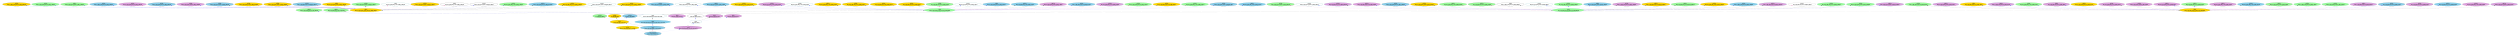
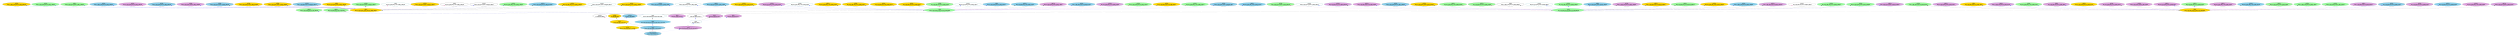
  digraph {
    fontname=Oswald
    rankdir=BT
    node [color=teal fillcolor=palegreen fontname=Oswald style=filled]
    edge [color=blue fontname=Oswald style=dotted]
-   n1 [color=black label="<spriteset>\nss_tail_light_16px_unflipped"]
+   n1 [color=black fillcolor=white label="<spriteset>\nss_tail_light_16px_unflipped"]
    n2 [color=black fillcolor=gold label="<spriteset>\nss_tail_light_16px_flipped"]
    n3 [color=black fillcolor=skyblue label="<spriteset>\nss_tail_light_empty_unflipped"]
    n4 [color=black fillcolor=gold label="<switch>\nswitch_graphics_layer_tail_light_16px"]
    n5 [color=gray40 fillcolor=plum label="<switch>\nswitch_cargo_capacity_by_cargo_0"]
    n6 [color=black fillcolor=white label="<switch>\nswitch_cargo_capacity_by_cargo_1"]
    n7 [color=black fillcolor=plum label="<switch>\nswitch_cargo_capacity_by_cargo_2"]
    n8 [color=gray40 fillcolor=plum label="<switch>\nswitch_cargo_capacity_by_cargo_3"]
    n9 [fillcolor=white label="<switch>\nswitch_cargo_capacity"]
    n10 [color=gray40 label="<spriteset>\ndump_car_high_side_pony_gen_3A_ss_empty_unflipped"]
    n11 [color=black fillcolor=gold label="<spriteset>\ndump_car_high_side_pony_gen_3A_ss_loading_0_unflipped"]
    n12 [color=black label="<spriteset>\ndump_car_high_side_pony_gen_3A_ss_loaded_0_unflipped"]
    n13 [label="<spriteset>\ndump_car_high_side_pony_gen_3A_ss_loading_1_unflipped"]
    n14 [fillcolor=white label="<spriteset>\ndump_car_high_side_pony_gen_3A_ss_loaded_1_unflipped"]
    n15 [color=gray40 label="<spriteset>\ndump_car_high_side_pony_gen_3A_ss_loading_2_unflipped"]
    n16 [fillcolor=plum label="<spriteset>\ndump_car_high_side_pony_gen_3A_ss_loaded_2_unflipped"]
    n17 [color=gray40 fillcolor=skyblue label="<spriteset>\ndump_car_high_side_pony_gen_3A_ss_loading_3_unflipped"]
    n18 [color=gray40 fillcolor=plum label="<spriteset>\ndump_car_high_side_pony_gen_3A_ss_loaded_3_unflipped"]
    n19 [color=gray40 fillcolor=plum label="<spriteset>\ndump_car_high_side_pony_gen_3A_ss_loading_4_unflipped"]
    n20 [color=black fillcolor=skyblue label="<spriteset>\ndump_car_high_side_pony_gen_3A_ss_loaded_4_unflipped"]
    n21 [color=black fillcolor=skyblue label="<spriteset>\ndump_car_high_side_pony_gen_3A_ss_loading_5_unflipped"]
    n22 [color=black fillcolor=gold label="<spriteset>\ndump_car_high_side_pony_gen_3A_ss_loaded_5_unflipped"]
    n23 [color=gray40 fillcolor=plum label="<spriteset>\ndump_car_high_side_pony_gen_3A_ss_loading_6_unflipped"]
    n24 [color=gray40 label="<spriteset>\ndump_car_high_side_pony_gen_3A_ss_loaded_6_unflipped"]
    n25 [color=black fillcolor=skyblue label="<spriteset>\ndump_car_high_side_pony_gen_3A_ss_loading_7_unflipped"]
    n26 [color=black label="<spriteset>\ndump_car_high_side_pony_gen_3A_ss_loaded_7_unflipped"]
    n27 [color=gray40 fillcolor=gold label="<spriteset>\ndump_car_high_side_pony_gen_3A_ss_loading_8_unflipped"]
    n28 [color=black fillcolor=white label="<spriteset>\ndump_car_high_side_pony_gen_3A_ss_loaded_8_unflipped"]
    n29 [color=black fillcolor=gold label="<spriteset>\ndump_car_high_side_pony_gen_3A_ss_loading_9_unflipped"]
    n30 [fillcolor=white label="<spriteset>\ndump_car_high_side_pony_gen_3A_ss_loaded_9_unflipped"]
    n31 [color=black fillcolor=skyblue label="<spriteset>\ndump_car_high_side_pony_gen_3A_ss_loading_10_unflipped"]
    n32 [label="<spriteset>\ndump_car_high_side_pony_gen_3A_ss_loaded_10_unflipped"]
    n33 [color=gray40 fillcolor=gold label="<spriteset>\ndump_car_high_side_pony_gen_3A_ss_loading_11_unflipped"]
    n34 [color=gray40 fillcolor=skyblue label="<spriteset>\ndump_car_high_side_pony_gen_3A_ss_loaded_11_unflipped"]
    n35 [label="<spriteset>\ndump_car_high_side_pony_gen_3A_ss_loading_12_unflipped"]
    n36 [color=black fillcolor=plum label="<spriteset>\ndump_car_high_side_pony_gen_3A_ss_loaded_12_unflipped"]
    n37 [fillcolor=white label="<spriteset>\ndump_car_high_side_pony_gen_3A_ss_loading_13_unflipped"]
    n38 [color=black fillcolor=gold label="<spriteset>\ndump_car_high_side_pony_gen_3A_ss_loaded_13_unflipped"]
    n39 [color=black fillcolor=gold label="<spriteset>\ndump_car_high_side_pony_gen_3A_ss_loading_14_unflipped"]
    n40 [color=gray40 label="<spriteset>\ndump_car_high_side_pony_gen_3A_ss_loaded_14_unflipped"]
    n41 [color=black fillcolor=white label="<spriteset>\ndump_car_high_side_pony_gen_3A_ss_loading_15_unflipped"]
    n42 [color=gray40 fillcolor=gold label="<spriteset>\ndump_car_high_side_pony_gen_3A_ss_loaded_15_unflipped"]
    n43 [color=black fillcolor=white label="<spriteset>\ndump_car_high_side_pony_gen_3A_ss_loading_16_unflipped"]
    n44 [fillcolor=skyblue label="<spriteset>\ndump_car_high_side_pony_gen_3A_ss_loaded_16_unflipped"]
    n45 [color=gray40 label="<spriteset>\ndump_car_high_side_pony_gen_3A_ss_loading_17_unflipped"]
    n46 [fillcolor=plum label="<spriteset>\ndump_car_high_side_pony_gen_3A_ss_loaded_17_unflipped"]
    n47 [fillcolor=skyblue label="<spriteset>\ndump_car_high_side_pony_gen_3A_ss_loading_18_unflipped"]
    n48 [color=gray40 fillcolor=white label="<spriteset>\ndump_car_high_side_pony_gen_3A_ss_loaded_18_unflipped"]
    n49 [fillcolor=gold label="<spriteset>\ndump_car_high_side_pony_gen_3A_ss_loading_19_unflipped"]
    n50 [label="<spriteset>\ndump_car_high_side_pony_gen_3A_ss_loaded_19_unflipped"]
    n51 [fillcolor=white label="<spriteset>\ndump_car_high_side_pony_gen_3A_ss_loading_20_unflipped"]
    n52 [label="<spriteset>\ndump_car_high_side_pony_gen_3A_ss_loaded_20_unflipped"]
    n53 [fillcolor=gold label="<spriteset>\ndump_car_high_side_pony_gen_3A_ss_loading_21_unflipped"]
    n54 [fillcolor=plum label="<spriteset>\ndump_car_high_side_pony_gen_3A_ss_loaded_21_unflipped"]
    n55 [color=gray40 label="<spriteset>\ndump_car_high_side_pony_gen_3A_ss_empty_flipped"]
    n56 [color=gray40 fillcolor=skyblue label="<spriteset>\ndump_car_high_side_pony_gen_3A_ss_loading_0_flipped"]
    n57 [color=gray40 label="<spriteset>\ndump_car_high_side_pony_gen_3A_ss_loaded_0_flipped"]
    n58 [fillcolor=white label="<spriteset>\ndump_car_high_side_pony_gen_3A_ss_loading_1_flipped"]
    n59 [fillcolor=plum label="<spriteset>\ndump_car_high_side_pony_gen_3A_ss_loaded_1_flipped"]
    n60 [color=gray40 fillcolor=skyblue label="<spriteset>\ndump_car_high_side_pony_gen_3A_ss_loading_2_flipped"]
    n61 [color=gray40 fillcolor=gold label="<spriteset>\ndump_car_high_side_pony_gen_3A_ss_loaded_2_flipped"]
    n62 [fillcolor=gold label="<spriteset>\ndump_car_high_side_pony_gen_3A_ss_loading_3_flipped"]
    n63 [fillcolor=plum label="<spriteset>\ndump_car_high_side_pony_gen_3A_ss_loaded_3_flipped"]
    n64 [color=black fillcolor=plum label="<spriteset>\ndump_car_high_side_pony_gen_3A_ss_loading_4_flipped"]
    n65 [color=gray40 label="<spriteset>\ndump_car_high_side_pony_gen_3A_ss_loaded_4_flipped"]
    n66 [fillcolor=white label="<spriteset>\ndump_car_high_side_pony_gen_3A_ss_loading_5_flipped"]
    n67 [color=black fillcolor=plum label="<spriteset>\ndump_car_high_side_pony_gen_3A_ss_loaded_5_flipped"]
    n68 [color=gray40 fillcolor=gold label="<spriteset>\ndump_car_high_side_pony_gen_3A_ss_loading_6_flipped"]
    n69 [fillcolor=gold label="<spriteset>\ndump_car_high_side_pony_gen_3A_ss_loaded_6_flipped"]
    n70 [color=black fillcolor=gold label="<spriteset>\ndump_car_high_side_pony_gen_3A_ss_loading_7_flipped"]
    n71 [color=gray40 fillcolor=plum label="<spriteset>\ndump_car_high_side_pony_gen_3A_ss_loaded_7_flipped"]
    n72 [fillcolor=gold label="<spriteset>\ndump_car_high_side_pony_gen_3A_ss_loading_8_flipped"]
    n73 [color=gray40 fillcolor=plum label="<spriteset>\ndump_car_high_side_pony_gen_3A_ss_loaded_8_flipped"]
    n74 [fillcolor=gold label="<spriteset>\ndump_car_high_side_pony_gen_3A_ss_loading_9_flipped"]
    n75 [color=gray40 fillcolor=plum label="<spriteset>\ndump_car_high_side_pony_gen_3A_ss_loaded_9_flipped"]
    n76 [color=black label="<spriteset>\ndump_car_high_side_pony_gen_3A_ss_loading_10_flipped"]
    n77 [color=gray40 label="<spriteset>\ndump_car_high_side_pony_gen_3A_ss_loaded_10_flipped"]
    n78 [fillcolor=white label="<spriteset>\ndump_car_high_side_pony_gen_3A_ss_loading_11_flipped"]
    n79 [color=black fillcolor=plum label="<spriteset>\ndump_car_high_side_pony_gen_3A_ss_loaded_11_flipped"]
    n80 [color=gray40 fillcolor=skyblue label="<spriteset>\ndump_car_high_side_pony_gen_3A_ss_loading_12_flipped"]
    n81 [fillcolor=skyblue label="<spriteset>\ndump_car_high_side_pony_gen_3A_ss_loaded_12_flipped"]
    n82 [fillcolor=skyblue label="<spriteset>\ndump_car_high_side_pony_gen_3A_ss_loading_13_flipped"]
    n83 [color=black label="<spriteset>\ndump_car_high_side_pony_gen_3A_ss_loaded_13_flipped"]
    n84 [color=gray40 fillcolor=plum label="<spriteset>\ndump_car_high_side_pony_gen_3A_ss_loading_14_flipped"]
    n85 [label="<spriteset>\ndump_car_high_side_pony_gen_3A_ss_loaded_14_flipped"]
    n86 [color=gray40 fillcolor=skyblue label="<spriteset>\ndump_car_high_side_pony_gen_3A_ss_loading_15_flipped"]
    n87 [label="<spriteset>\ndump_car_high_side_pony_gen_3A_ss_loaded_15_flipped"]
    n88 [fillcolor=plum label="<spriteset>\ndump_car_high_side_pony_gen_3A_ss_loading_16_flipped"]
    n89 [fillcolor=plum label="<spriteset>\ndump_car_high_side_pony_gen_3A_ss_loaded_16_flipped"]
    n90 [color=gray40 label="<spriteset>\ndump_car_high_side_pony_gen_3A_ss_loading_17_flipped"]
    n91 [color=black fillcolor=skyblue label="<spriteset>\ndump_car_high_side_pony_gen_3A_ss_loaded_17_flipped"]
    n92 [color=gray40 fillcolor=gold label="<spriteset>\ndump_car_high_side_pony_gen_3A_ss_loading_18_flipped"]
    n93 [color=black fillcolor=plum label="<spriteset>\ndump_car_high_side_pony_gen_3A_ss_loaded_18_flipped"]
    n94 [label="<spriteset>\ndump_car_high_side_pony_gen_3A_ss_loading_19_flipped"]
    n95 [fillcolor=skyblue label="<spriteset>\ndump_car_high_side_pony_gen_3A_ss_loaded_19_flipped"]
    n96 [color=black fillcolor=skyblue label="<spriteset>\ndump_car_high_side_pony_gen_3A_ss_loading_20_flipped"]
    n97 [color=gray40 fillcolor=plum label="<spriteset>\ndump_car_high_side_pony_gen_3A_ss_loaded_20_flipped"]
    n98 [fillcolor=skyblue label="<spriteset>\ndump_car_high_side_pony_gen_3A_ss_loading_21_flipped"]
    n99 [fillcolor=plum label="<spriteset>\ndump_car_high_side_pony_gen_3A_ss_loaded_21_flipped"]
    n100 [color=gray40 fillcolor=gold label="<switch>\ndump_car_high_side_pony_gen_3A_switch_cargo_loading_unflipped"]
    n101 [label="<switch>\ndump_car_high_side_pony_gen_3A_switch_cargo_loading_flipped"]
    n102 [label="<switch>\ndump_car_high_side_pony_gen_3A_switch_cargo_loaded_unflipped"]
    n103 [color=black fillcolor=gold label="<switch>\ndump_car_high_side_pony_gen_3A_switch_cargo_loaded_flipped"]
    n104 [fillcolor=white label="<switch>\ndump_car_high_side_pony_gen_3A_switch_graphics_vehicle"]
    n105 [fillcolor=gold label="<spriteset>\ndump_car_high_side_pony_gen_3A_ss_purchase"]
    n106 [fillcolor=skyblue label="<switch>\ndump_car_high_side_pony_gen_3A_switch_set_layers_register_more_sprites"]
    n107 [color=black fillcolor=skyblue label="<switch>\ndump_car_high_side_pony_gen_3A_switch_graphics"]
    n108 [color=black fillcolor=plum label="<switch>\ndump_car_high_side_pony_gen_3A_switch_cargo_capacity"]
    n109 [color=black fillcolor=skyblue label="<FEAT_TRAINS 3860>\ndump_car_high_side_pony_gen_3A"]
    n4 -> n1 [color=deeppink]
    n4 -> n2 [color=black style=dashed]
    n4 -> n3
    n9 -> n5
    n9 -> n6 [style=dashed]
    n9 -> n7 [color=black style=dashed]
    n9 -> n8
    n100 -> n11 [style=dashed]
    n100 -> n13
    n100 -> n15
    n100 -> n17 [style=dashed]
    n100 -> n19 [color=deeppink]
    n100 -> n21
    n100 -> n23
    n100 -> n25 [color=black]
    n100 -> n27 [color=deeppink style=dashed]
    n100 -> n29
    n100 -> n31 [color=deeppink style=dashed]
    n100 -> n33
    n100 -> n35 [color=black style=dashed]
    n100 -> n37 [color=deeppink]
    n100 -> n39 [color=deeppink]
    n100 -> n41 [color=deeppink]
    n100 -> n43 [style=dashed]
    n100 -> n45
    n100 -> n47 [color=black style=dashed]
    n100 -> n49 [color=black]
    n100 -> n51 [color=black style=dashed]
    n100 -> n53 [color=black]
    n101 -> n56
    n101 -> n58
    n101 -> n60 [color=black]
    n101 -> n62
    n101 -> n64 [style=dashed]
    n101 -> n66
    n101 -> n68 [color=black]
    n101 -> n70
    n101 -> n72 [color=deeppink]
    n101 -> n74 [color=black style=dashed]
    n101 -> n76 [color=deeppink style=dashed]
    n101 -> n78 [style=dashed]
    n101 -> n80
    n101 -> n82 [color=black]
    n101 -> n84 [color=black style=dashed]
    n101 -> n86 [style=dashed]
    n101 -> n88 [color=deeppink]
    n101 -> n90 [color=deeppink style=dashed]
    n101 -> n92
    n101 -> n94 [color=deeppink]
    n101 -> n96
    n101 -> n98
    n102 -> n12 [color=deeppink style=dashed]
    n102 -> n14
    n102 -> n16 [color=black]
    n102 -> n18
    n102 -> n20 [style=dashed]
    n102 -> n22 [color=black]
    n102 -> n24 [color=deeppink]
    n102 -> n26 [color=deeppink]
    n102 -> n28 [color=black]
    n102 -> n30 [style=dashed]
    n102 -> n32
    n102 -> n34
    n102 -> n36 [color=black]
    n102 -> n38
    n102 -> n40 [color=black]
    n102 -> n42
    n102 -> n44
    n102 -> n46 [color=black style=dashed]
    n102 -> n48 [color=deeppink]
    n102 -> n50 [color=black]
    n102 -> n52 [color=black style=dashed]
    n102 -> n54 [style=dashed]
    n103 -> n57 [color=black style=dashed]
    n103 -> n59 [color=deeppink]
    n103 -> n61 [style=dashed]
    n103 -> n63
    n103 -> n65
    n103 -> n67
    n103 -> n69 [color=deeppink]
    n103 -> n71 [color=black style=dashed]
    n103 -> n73 [color=deeppink]
    n103 -> n75 [style=dashed]
    n103 -> n77 [style=dashed]
    n103 -> n79 [color=deeppink]
    n103 -> n81 [color=black]
    n103 -> n83 [color=deeppink style=dashed]
    n103 -> n85 [color=black]
    n103 -> n87 [color=deeppink]
    n103 -> n89 [color=deeppink]
    n103 -> n91 [style=dashed]
    n103 -> n93 [color=deeppink]
    n103 -> n95
    n103 -> n97 [color=deeppink]
    n103 -> n99 [color=black style=dashed]
    n104 -> n10 [style=dashed]
    n104 -> n55 [color=black]
    n104 -> n100 [color=black]
    n104 -> n101 [color=black style=dashed]
    n104 -> n102 [color=black]
    n104 -> n103 [color=black]
    n106 -> n104 [color=black style=dashed]
    n107 -> n4 [color=black style=dashed]
    n107 -> n106 [style=dashed]
    n108 -> n9
    n109 -> n105 [color=deeppink]
    n109 -> n107 [color=deeppink style=dashed]
    n109 -> n108
  }
